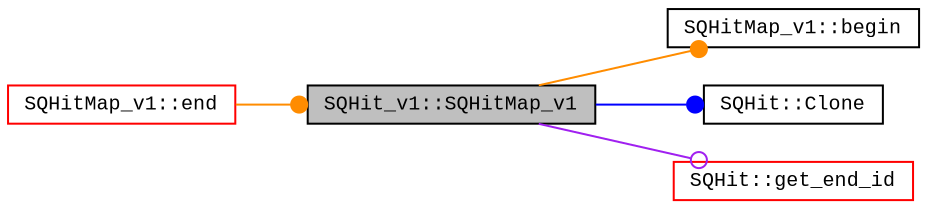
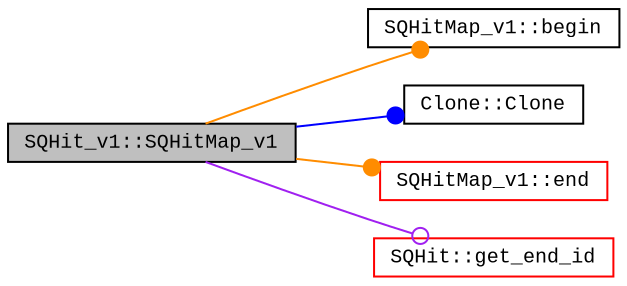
  digraph {
    fontname="Liberation Mono"
    rankdir=LR
    node [color=black fontname="Liberation Mono" fontsize=10 shape=record]
    edge [arrowhead=dot color=darkorange fontname="Liberation Mono" fontsize=10 labelfontname=FreeSans labelfontsize=10 style=solid]
    n1 [fillcolor=grey75 fontcolor=black height=0.2 label="SQHit_v1::SQHitMap_v1" style=filled width=0.4]
    n2 [height=0.2 label="SQHitMap_v1::begin" width=0.4]
-   n3 [height=0.2 label="SQHit::Clone" width=0.4]
+   n3 [height=0.2 label="Clone::Clone" width=0.4]
    n4 [color=red height=0.2 label="SQHitMap_v1::end" width=0.4]
    n5 [color=red height=0.2 label="SQHit::get_end_id" width=0.4]
    n1 -> n2
    n1 -> n3 [color=blue]
-   n4 -> n1
+   n1 -> n4
    n1 -> n5 [arrowhead=odot color=purple]
  }
